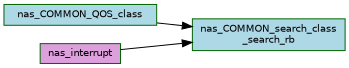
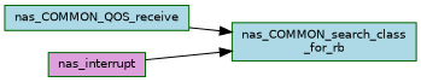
  digraph {
    rankdir=RL
    node [color=darkgreen fillcolor=lightblue fontname=Helvetica fontsize=10 shape=record style=filled]
    edge [color=black dir=back fontname=Helvetica fontsize=10 labelfontname=Helvetica labelfontsize=10 style=solid]
-   n1 [fontcolor=black height=0.2 label="nas_COMMON_search_class\l_search_rb" width=0.4]
-   n2 [height=0.2 label=nas_COMMON_QOS_class width=0.4]
+   n1 [fontcolor=black height=0.2 label="nas_COMMON_search_class\l_for_rb" width=0.4]
+   n2 [height=0.2 label=nas_COMMON_QOS_receive width=0.4]
    n3 [fillcolor=plum height=0.2 label=nas_interrupt width=0.4]
    n1 -> n2
    n1 -> n3
  }
